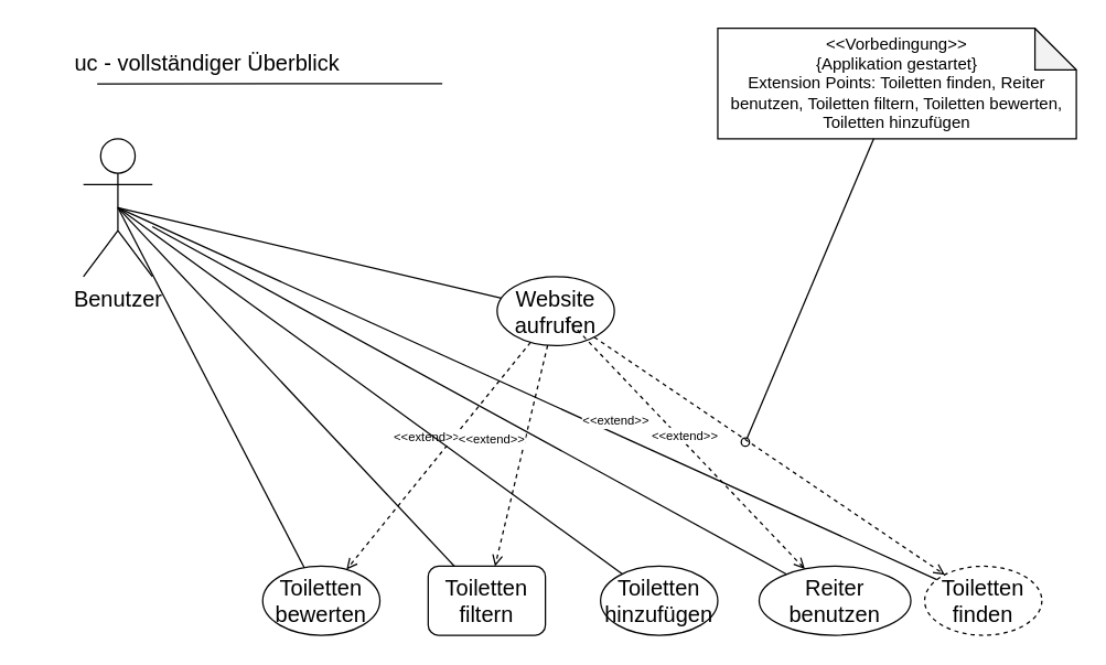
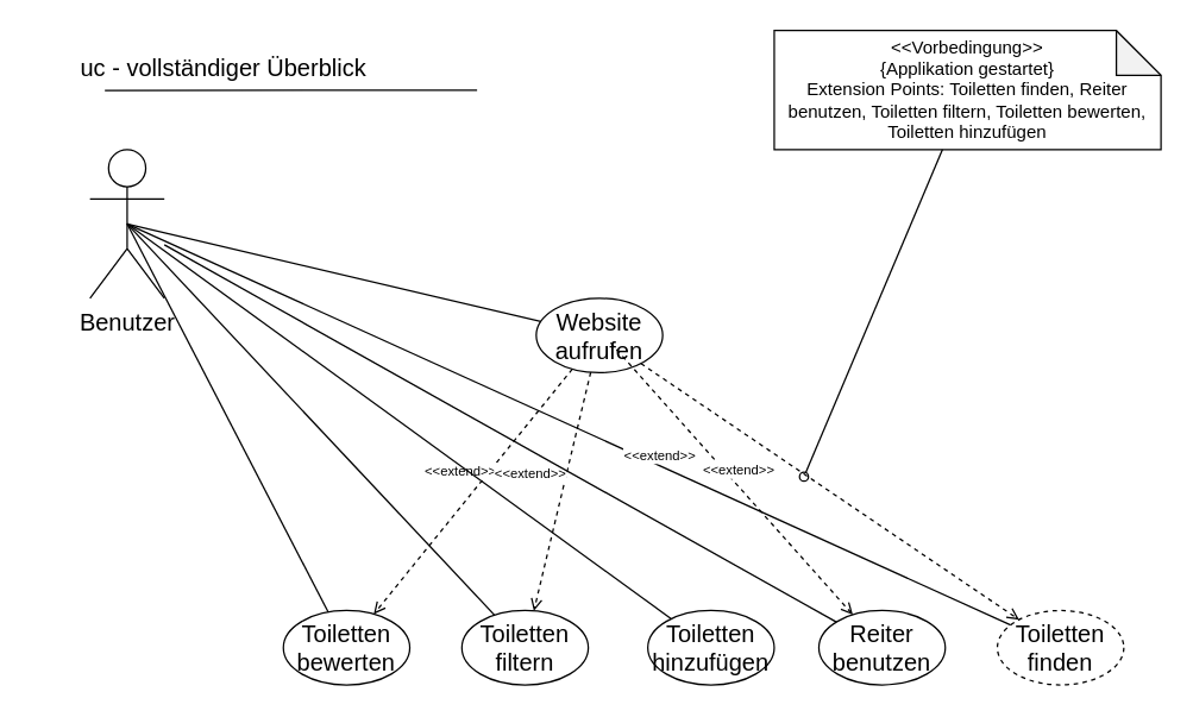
  <mxCell id="0" />
  <mxCell id="1" parent="0" />
  <mxCell id="2" value="uc - vollständiger Überblick" style="text;html=1;strokeColor=none;fillColor=none;align=center;verticalAlign=middle;whiteSpace=wrap;rounded=0;fontSize=16;" parent="1" vertex="1"><mxGeometry y="30" width="260" height="30" as="geometry" x="20" /></mxCell>
  <mxCell id="3" value="" style="endArrow=none;html=1;rounded=0;fontSize=12;startSize=8;endSize=8;curved=1;entryX=0.001;entryY=0.068;entryDx=0;entryDy=0;entryPerimeter=0;" parent="1" edge="1"><mxGeometry width="50" height="50" relative="1" as="geometry"><mxPoint x="320.23" y="60" as="sourcePoint" /><mxPoint x="70" y="60.32" as="targetPoint" /></mxGeometry></mxCell>
  <mxCell id="4" value="Benutzer" style="shape=umlActor;verticalLabelPosition=bottom;verticalAlign=top;html=1;outlineConnect=0;fontSize=16;" parent="1" vertex="1"><mxGeometry x="60" y="100" width="50" height="100" as="geometry" /></mxCell>
  <mxCell id="5" value="Toiletten finden" style="ellipse;whiteSpace=wrap;html=1;fontSize=16;verticalAlign=top;dashed=1;" parent="1" vertex="1"><mxGeometry x="670" y="410" width="85" height="50" as="geometry" /></mxCell>
  <mxCell id="6" value="Toiletten hinzufügen" style="ellipse;whiteSpace=wrap;html=1;fontSize=16;verticalAlign=top;" parent="1" vertex="1"><mxGeometry x="435" y="410" width="85" height="50" as="geometry" /></mxCell>
- <mxCell id="7" value="Toiletten filtern" style="whiteSpace=wrap;html=1;fontSize=16;verticalAlign=top;rounded=1;" parent="1" vertex="1"><mxGeometry x="310" y="410" width="85" height="50" as="geometry" /></mxCell>
+ <mxCell id="7" value="Toiletten filtern" style="ellipse;whiteSpace=wrap;html=1;fontSize=16;verticalAlign=top;" parent="1" vertex="1"><mxGeometry x="310" y="410" width="85" height="50" as="geometry" /></mxCell>
  <mxCell id="8" value="Toiletten bewerten" style="ellipse;whiteSpace=wrap;html=1;fontSize=16;verticalAlign=top;" parent="1" vertex="1"><mxGeometry x="190" y="410" width="85" height="50" as="geometry" /></mxCell>
- <mxCell id="9" value="Reiter benutzen" style="ellipse;whiteSpace=wrap;html=1;fontSize=16;verticalAlign=top;" parent="1" vertex="1"><mxGeometry x="550" y="410" width="110" height="50" as="geometry" /></mxCell>
+ <mxCell id="9" value="Reiter benutzen" style="ellipse;whiteSpace=wrap;html=1;fontSize=16;verticalAlign=top;" parent="1" vertex="1"><mxGeometry x="550" y="410" width="85" height="50" as="geometry" /></mxCell>
  <mxCell id="10" value="" style="endArrow=none;html=1;rounded=0;exitX=0.5;exitY=0.5;exitDx=0;exitDy=0;exitPerimeter=0;" parent="1" source="4" target="7" edge="1"><mxGeometry width="50" height="50" relative="1" as="geometry"><mxPoint x="380" y="570" as="sourcePoint" /><mxPoint x="430" y="520" as="targetPoint" /></mxGeometry></mxCell>
  <mxCell id="11" value="" style="endArrow=none;html=1;rounded=0;exitX=0.5;exitY=0.5;exitDx=0;exitDy=0;exitPerimeter=0;" parent="1" source="4" target="5" edge="1"><mxGeometry width="50" height="50" relative="1" as="geometry"><mxPoint x="85" y="150" as="sourcePoint" /><mxPoint x="430" y="520" as="targetPoint" /></mxGeometry></mxCell>
  <mxCell id="12" value="Website aufrufen" style="ellipse;whiteSpace=wrap;html=1;fontSize=16;verticalAlign=top;" parent="1" vertex="1"><mxGeometry x="360" y="200" width="85" height="50" as="geometry" /></mxCell>
  <mxCell id="13" value="" style="endArrow=none;html=1;rounded=0;exitX=0.5;exitY=0.5;exitDx=0;exitDy=0;exitPerimeter=0;" parent="1" source="4" target="12" edge="1"><mxGeometry width="50" height="50" relative="1" as="geometry"><mxPoint x="550" y="570" as="sourcePoint" /><mxPoint x="600" y="520" as="targetPoint" /></mxGeometry></mxCell>
  <mxCell id="14" value="&lt;div&gt;&amp;lt;&amp;lt;Vorbedingung&amp;gt;&amp;gt;&lt;/div&gt;&lt;div&gt;{Applikation gestartet}&lt;/div&gt;&lt;div&gt;Extension Points: Toiletten finden, Reiter benutzen, Toiletten filtern, Toiletten bewerten, Toiletten hinzufügen&lt;br&gt;&lt;/div&gt;" style="shape=note;whiteSpace=wrap;html=1;backgroundOutline=1;darkOpacity=0.05;" parent="1" vertex="1"><mxGeometry x="520" y="20" width="260" height="80" as="geometry" /></mxCell>
  <mxCell id="15" value="" style="endArrow=oval;html=1;rounded=0;endFill=0;" parent="1" source="14" edge="1"><mxGeometry width="50" height="50" relative="1" as="geometry"><mxPoint x="450" y="350" as="sourcePoint" /><mxPoint x="540" y="320" as="targetPoint" /></mxGeometry></mxCell>
  <mxCell id="16" value="" style="endArrow=open;html=1;rounded=0;endFill=0;dashed=1;" parent="1" source="12" target="8" edge="1"><mxGeometry width="50" height="50" relative="1" as="geometry"><mxPoint x="380" y="199" as="sourcePoint" /><mxPoint x="429" y="291" as="targetPoint" /></mxGeometry></mxCell>
  <mxCell id="17" value="&lt;div style=&quot;font-size: 10px;&quot;&gt;&lt;font style=&quot;font-size: 9px;&quot;&gt;&amp;lt;&amp;lt;extend&amp;gt;&amp;gt;&lt;/font&gt;&lt;/div&gt;" style="edgeLabel;html=1;align=center;verticalAlign=middle;resizable=0;points=[];" parent="16" connectable="0" vertex="1"><mxGeometry x="-0.277" relative="1" as="geometry"><mxPoint x="-27" y="8" as="offset" /></mxGeometry></mxCell>
  <mxCell id="18" value="" style="endArrow=open;html=1;rounded=0;endFill=0;dashed=1;" parent="1" source="12" target="7" edge="1"><mxGeometry width="50" height="50" relative="1" as="geometry"><mxPoint x="390" y="209" as="sourcePoint" /><mxPoint x="439" y="301" as="targetPoint" /></mxGeometry></mxCell>
  <mxCell id="19" value="&lt;div style=&quot;font-size: 10px;&quot;&gt;&lt;font style=&quot;font-size: 9px;&quot;&gt;&amp;lt;&amp;lt;extend&amp;gt;&amp;gt;&lt;/font&gt;&lt;/div&gt;" style="edgeLabel;html=1;align=center;verticalAlign=middle;resizable=0;points=[];" parent="18" connectable="0" vertex="1"><mxGeometry x="-0.277" relative="1" as="geometry"><mxPoint x="-27" y="8" as="offset" /></mxGeometry></mxCell>
  <mxCell id="20" value="" style="endArrow=open;html=1;rounded=0;endFill=0;dashed=1;" parent="1" target="9" edge="1"><mxGeometry width="50" height="50" relative="1" as="geometry"><mxPoint x="410" y="230" as="sourcePoint" /><mxPoint x="459" y="321" as="targetPoint" /></mxGeometry></mxCell>
  <mxCell id="21" value="&lt;div style=&quot;font-size: 10px;&quot;&gt;&lt;font style=&quot;font-size: 9px;&quot;&gt;&amp;lt;&amp;lt;extend&amp;gt;&amp;gt;&lt;/font&gt;&lt;/div&gt;" style="edgeLabel;html=1;align=center;verticalAlign=middle;resizable=0;points=[];" parent="20" connectable="0" vertex="1"><mxGeometry x="-0.277" relative="1" as="geometry"><mxPoint x="-27" y="8" as="offset" /></mxGeometry></mxCell>
  <mxCell id="22" value="" style="endArrow=open;html=1;rounded=0;endFill=0;dashed=1;" parent="1" source="12" target="5" edge="1"><mxGeometry width="50" height="50" relative="1" as="geometry"><mxPoint x="420" y="239" as="sourcePoint" /><mxPoint x="469" y="331" as="targetPoint" /></mxGeometry></mxCell>
  <mxCell id="23" value="&lt;div style=&quot;font-size: 10px;&quot;&gt;&lt;font style=&quot;font-size: 9px;&quot;&gt;&amp;lt;&amp;lt;extend&amp;gt;&amp;gt;&lt;/font&gt;&lt;/div&gt;" style="edgeLabel;html=1;align=center;verticalAlign=middle;resizable=0;points=[];" parent="22" connectable="0" vertex="1"><mxGeometry x="-0.277" relative="1" as="geometry"><mxPoint x="-27" y="8" as="offset" /></mxGeometry></mxCell>
  <mxCell id="24" value="" style="endArrow=none;html=1;rounded=0;exitX=0.5;exitY=0.5;exitDx=0;exitDy=0;exitPerimeter=0;" parent="1" source="4" target="8" edge="1"><mxGeometry width="50" height="50" relative="1" as="geometry"><mxPoint x="95" y="160" as="sourcePoint" /><mxPoint x="342" y="423" as="targetPoint" /></mxGeometry></mxCell>
  <mxCell id="25" value="" style="endArrow=none;html=1;rounded=0;" parent="1" source="4" target="9" edge="1"><mxGeometry width="50" height="50" relative="1" as="geometry"><mxPoint x="600" y="220" as="sourcePoint" /><mxPoint x="650" y="170" as="targetPoint" /></mxGeometry></mxCell>
  <mxCell id="26" value="" style="endArrow=none;html=1;rounded=0;exitX=0.5;exitY=0.5;exitDx=0;exitDy=0;exitPerimeter=0;" parent="1" source="4" target="6" edge="1"><mxGeometry width="50" height="50" relative="1" as="geometry"><mxPoint x="600" y="220" as="sourcePoint" /><mxPoint x="650" y="170" as="targetPoint" /></mxGeometry></mxCell>
